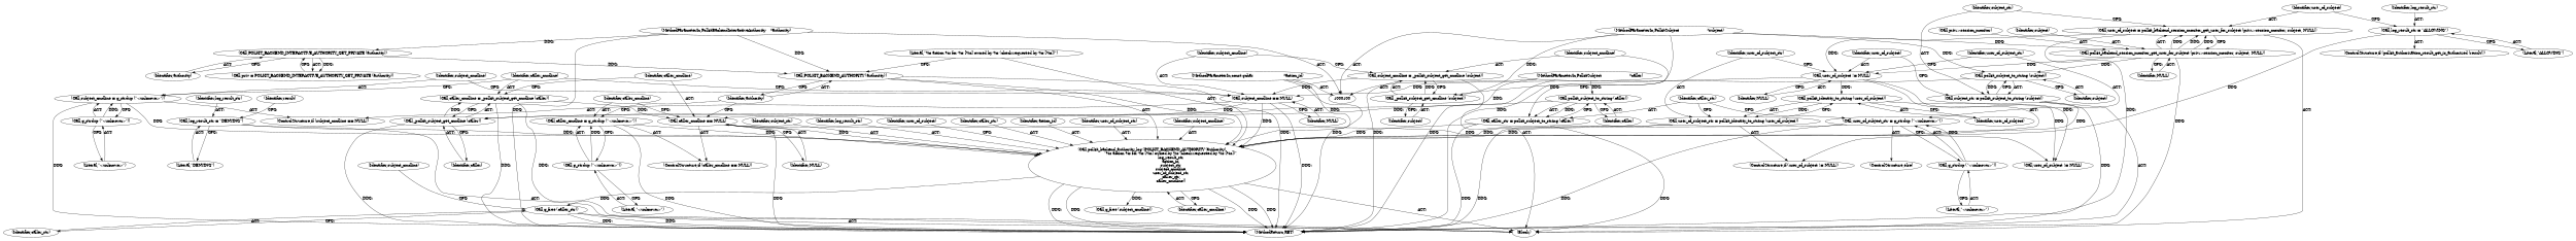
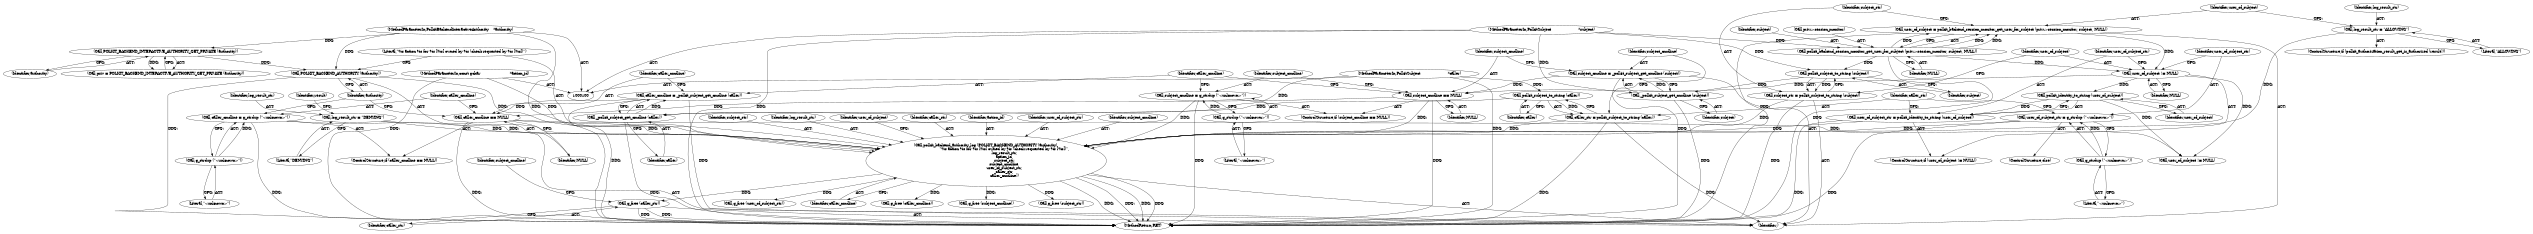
  digraph {
    n1 [label="(Call,g_free (caller_str))"]
-   n2 [label="(Block,)"]
+   n2 [label="(Identifier,)"]
    n3 [label="(MethodReturn,RET)"]
    n4 [label="(Identifier,caller_str)"]
    n5 [label="(Call,polkit_backend_authority_log (POLKIT_BACKEND_AUTHORITY (authority),\n                                \"%s action %s for %s [%s] owned by %s (check requested by %s [%s])\",\n                                log_result_str,\n                                action_id,\n                                subject_str,\n                                subject_cmdline,\n                                user_of_subject_str,\n                                caller_str,\n                                caller_cmdline))"]
    n6 [label="(Identifier,caller_cmdline)"]
+   n7 [label="(Call,g_free (caller_cmdline))"]
    n8 [label="(Call,g_free (subject_cmdline))"]
+   n9 [label="(Call,g_free (subject_str))"]
+   n10 [label="(Call,g_free (user_of_subject_str))"]
    n11 [label="(Call,POLKIT_BACKEND_AUTHORITY (authority))"]
    n12 [label="(Identifier,authority)"]
    n13 [label="(Call,caller_cmdline == NULL)"]
    n14 [label="(Call,caller_cmdline = g_strdup (\"<unknown>\"))"]
    n15 [label="(Call,POLKIT_BACKEND_INTERACTIVE_AUTHORITY_GET_PRIVATE (authority))"]
    n16 [label="(Identifier,authority)"]
    n17 [label="(Call,priv = POLKIT_BACKEND_INTERACTIVE_AUTHORITY_GET_PRIVATE (authority))"]
    n18 [label="(MethodParameterIn,PolkitBackendInteractiveAuthority    *authority)"]
    1000100
    n20 [label="(Call,log_result_str = \"ALLOWING\")"]
    n21 [label="(ControlStructure,if (polkit_authorization_result_get_is_authorized (result)))"]
    n22 [label="(Literal,\"ALLOWING\")"]
    n23 [label="(Call,log_result_str = \"DENYING\")"]
    n24 [label="(Literal,\"DENYING\")"]
    n25 [label="(MethodParameterIn,const gchar                          *action_id)"]
    n26 [label="(Call,subject_str = polkit_subject_to_string (subject))"]
    n27 [label="(Call,polkit_subject_to_string (subject))"]
    n28 [label="(Call,_polkit_subject_get_cmdline (subject))"]
    n29 [label="(Identifier,subject)"]
    n30 [label="(Call,subject_cmdline = _polkit_subject_get_cmdline (subject))"]
    n31 [label="(Identifier,subject)"]
    n32 [label="(Call,polkit_backend_session_monitor_get_user_for_subject (priv->session_monitor, subject, NULL))"]
    n33 [label="(Call,user_of_subject != NULL)"]
    n34 [label="(Call,user_of_subject = polkit_backend_session_monitor_get_user_for_subject (priv->session_monitor, subject, NULL))"]
    n35 [label="(Identifier,NULL)"]
    n36 [label="(Call,subject_cmdline == NULL)"]
    n37 [label="(Call,polkit_identity_to_string (user_of_subject))"]
    n38 [label="(Identifier,NULL)"]
    n39 [label="(ControlStructure,if (user_of_subject != NULL))"]
    n40 [label="(Call,user_of_subject != NULL)"]
    n41 [label="(MethodParameterIn,PolkitSubject                        *subject)"]
    n42 [label="(Call,subject_cmdline = g_strdup (\"<unknown>\"))"]
    n43 [label="(Call,g_strdup (\"<unknown>\"))"]
    n44 [label="(ControlStructure,if (subject_cmdline == NULL))"]
    n45 [label="(Literal,\"<unknown>\")"]
    n46 [label="(Identifier,NULL)"]
    n47 [label="(ControlStructure,if (caller_cmdline == NULL))"]
    n48 [label="(Identifier,NULL)"]
    n49 [label="(Call,user_of_subject_str = polkit_identity_to_string (user_of_subject))"]
    n50 [label="(Identifier,user_of_subject)"]
    n51 [label="(Call,user_of_subject_str = g_strdup (\"<unknown>\"))"]
    n52 [label="(Call,g_strdup (\"<unknown>\"))"]
    n53 [label="(ControlStructure,else)"]
    n54 [label="(Literal,\"<unknown>\")"]
    n55 [label="(Call,caller_str = polkit_subject_to_string (caller))"]
    n56 [label="(Call,polkit_subject_to_string (caller))"]
    n57 [label="(Call,_polkit_subject_get_cmdline (caller))"]
    n58 [label="(Identifier,caller)"]
    n59 [label="(Call,caller_cmdline = _polkit_subject_get_cmdline (caller))"]
    n60 [label="(Identifier,caller)"]
    n61 [label="(MethodParameterIn,PolkitSubject                        *caller)"]
    n62 [label="(Call,g_strdup (\"<unknown>\"))"]
    n63 [label="(Literal,\"<unknown>\")"]
    n64 [label="(Identifier,subject_str)"]
    n65 [label="(Identifier,user_of_subject_str)"]
    n66 [label="(Identifier,subject_str)"]
    n67 [label="(Identifier,log_result_str)"]
    n68 [label="(Identifier,caller_cmdline)"]
    n69 [label="(Identifier,user_of_subject)"]
    n70 [label="(Call,priv->session_monitor)"]
    n71 [label="(Identifier,log_result_str)"]
    n72 [label="(Identifier,caller_cmdline)"]
    n73 [label="(Identifier,user_of_subject)"]
    n74 [label="(Identifier,subject_cmdline)"]
    n75 [label="(Identifier,caller_str)"]
    n76 [label="(Identifier,subject)"]
    n77 [label="(Identifier,log_result_str)"]
    n78 [label="(Identifier,action_id)"]
    n79 [label="(Identifier,user_of_subject_str)"]
    n80 [label="(Identifier,user_of_subject_str)"]
    n81 [label="(Identifier,subject_cmdline)"]
    n82 [label="(Identifier,caller_str)"]
    n83 [label="(Identifier,caller_cmdline)"]
    n84 [label="(Identifier,subject_cmdline)"]
    n85 [label="(Identifier,subject_cmdline)"]
    n86 [label="(Identifier,subject_cmdline)"]
    n87 [label="(Identifier,user_of_subject)"]
    n88 [label="(Identifier,result)"]
    n89 [label="(Literal,\"%s action %s for %s [%s] owned by %s (check requested by %s [%s])\")"]
    n1 -> n2 [label="AST: "]
    n1 -> n3 [label="DDG: "]
    n1 -> n3 [label="DDG: "]
    n1 -> n4 [label="CFG: "]
    n4 -> n1 [label="AST: "]
    n5 -> n1 [label="DDG: "]
    n5 -> n2 [label="AST: "]
    n5 -> n3 [label="DDG: "]
    n5 -> n3 [label="DDG: "]
    n5 -> n3 [label="DDG: "]
    n5 -> n3 [label="DDG: "]
    n5 -> n6 [label="CFG: "]
+   n5 -> n7 [label="DDG: "]
    n5 -> n8 [label="DDG: "]
+   n5 -> n9 [label="DDG: "]
+   n5 -> n10 [label="DDG: "]
    n6 -> n5 [label="AST: "]
    n11 -> n3 [label="DDG: "]
    n11 -> n5 [label="AST: "]
    n11 -> n5 [label="DDG: "]
    n11 -> n12 [label="CFG: "]
    n12 -> n11 [label="AST: "]
    n12 -> n13 [label="CFG: "]
    n12 -> n14 [label="CFG: "]
    n13 -> n3 [label="DDG: "]
    n13 -> n5 [label="DDG: "]
    n13 -> n40 [label="DDG: "]
    n13 -> n47 [label="AST: "]
    n13 -> n48 [label="CFG: "]
    n14 -> n3 [label="DDG: "]
    n14 -> n5 [label="DDG: "]
    n14 -> n47 [label="AST: "]
    n14 -> n62 [label="CFG: "]
    n15 -> n11 [label="DDG: "]
    n15 -> n16 [label="CFG: "]
    n15 -> n17 [label="AST: "]
    n15 -> n17 [label="DDG: "]
    n16 -> n15 [label="AST: "]
    n17 -> n15 [label="CFG: "]
    n18 -> n3 [label="DDG: "]
    n18 -> n11 [label="DDG: "]
    n18 -> n15 [label="DDG: "]
    n18 -> 1000100 [label="AST: "]
    n20 -> n5 [label="DDG: "]
    n20 -> n21 [label="AST: "]
    n20 -> n22 [label="CFG: "]
    n22 -> n20 [label="AST: "]
    n23 -> n2 [label="AST: "]
    n23 -> n5 [label="DDG: "]
    n23 -> n24 [label="CFG: "]
    n24 -> n23 [label="AST: "]
    n25 -> n3 [label="DDG: "]
    n25 -> n5 [label="DDG: "]
    n25 -> 1000100 [label="AST: "]
    n26 -> n2 [label="AST: "]
    n26 -> n3 [label="DDG: "]
    n26 -> n5 [label="DDG: "]
    n26 -> n27 [label="CFG: "]
    n27 -> n26 [label="AST: "]
    n27 -> n26 [label="DDG: "]
    n27 -> n28 [label="DDG: "]
    n27 -> n29 [label="CFG: "]
+   n28 -> n3 [label="DDG: "]
    n28 -> n30 [label="AST: "]
    n28 -> n30 [label="DDG: "]
    n28 -> n31 [label="CFG: "]
    n29 -> n27 [label="AST: "]
    n30 -> n2 [label="AST: "]
    n30 -> n3 [label="DDG: "]
    n30 -> n28 [label="CFG: "]
    n30 -> n36 [label="DDG: "]
    n31 -> n28 [label="AST: "]
    n32 -> n3 [label="DDG: "]
    n32 -> n27 [label="DDG: "]
    n32 -> n33 [label="DDG: "]
    n32 -> n34 [label="AST: "]
    n32 -> n34 [label="DDG: "]
    n32 -> n34 [label="DDG: "]
    n32 -> n34 [label="DDG: "]
    n32 -> n35 [label="CFG: "]
    n33 -> n36 [label="DDG: "]
    n33 -> n37 [label="DDG: "]
    n33 -> n38 [label="CFG: "]
    n33 -> n39 [label="AST: "]
    n33 -> n40 [label="DDG: "]
    n34 -> n2 [label="AST: "]
    n34 -> n3 [label="DDG: "]
    n34 -> n32 [label="CFG: "]
    n34 -> n33 [label="DDG: "]
    n35 -> n32 [label="AST: "]
    n36 -> n3 [label="DDG: "]
    n36 -> n5 [label="DDG: "]
    n36 -> n13 [label="DDG: "]
    n36 -> n44 [label="AST: "]
    n36 -> n46 [label="CFG: "]
    n37 -> n40 [label="DDG: "]
    n37 -> n49 [label="AST: "]
    n37 -> n49 [label="DDG: "]
    n37 -> n50 [label="CFG: "]
    n38 -> n33 [label="AST: "]
    n41 -> n3 [label="DDG: "]
    n41 -> 1000100 [label="AST: "]
    n41 -> n27 [label="DDG: "]
    n41 -> n28 [label="DDG: "]
    n41 -> n32 [label="DDG: "]
    n42 -> n3 [label="DDG: "]
    n42 -> n5 [label="DDG: "]
    n42 -> n43 [label="CFG: "]
    n42 -> n44 [label="AST: "]
    n43 -> n42 [label="AST: "]
    n43 -> n42 [label="DDG: "]
    n43 -> n45 [label="CFG: "]
    n45 -> n43 [label="AST: "]
    n46 -> n36 [label="AST: "]
    n48 -> n13 [label="AST: "]
    n49 -> n3 [label="DDG: "]
    n49 -> n5 [label="DDG: "]
    n49 -> n37 [label="CFG: "]
    n49 -> n39 [label="AST: "]
    n50 -> n37 [label="AST: "]
    n51 -> n3 [label="DDG: "]
    n51 -> n5 [label="DDG: "]
    n51 -> n52 [label="CFG: "]
    n51 -> n53 [label="AST: "]
    n52 -> n51 [label="AST: "]
    n52 -> n51 [label="DDG: "]
    n52 -> n54 [label="CFG: "]
    n54 -> n52 [label="AST: "]
    n55 -> n2 [label="DDG: "]
    n55 -> n3 [label="DDG: "]
    n55 -> n5 [label="DDG: "]
    n55 -> n56 [label="CFG: "]
    n56 -> n55 [label="AST: "]
    n56 -> n55 [label="DDG: "]
    n56 -> n57 [label="DDG: "]
    n56 -> n58 [label="CFG: "]
    n57 -> n3 [label="DDG: "]
    n57 -> n59 [label="AST: "]
    n57 -> n59 [label="DDG: "]
    n57 -> n60 [label="CFG: "]
    n58 -> n56 [label="AST: "]
    n59 -> n2 [label="DDG: "]
    n59 -> n3 [label="DDG: "]
    n59 -> n13 [label="DDG: "]
    n59 -> n57 [label="CFG: "]
    n60 -> n57 [label="AST: "]
    n61 -> n3 [label="DDG: "]
    n61 -> 1000100 [label="AST: "]
    n61 -> n56 [label="DDG: "]
    n61 -> n57 [label="DDG: "]
    n62 -> n14 [label="AST: "]
    n62 -> n14 [label="DDG: "]
    n62 -> n63 [label="CFG: "]
    n63 -> n62 [label="AST: "]
    n64 -> n26 [label="AST: "]
    n64 -> n34 [label="CFG: "]
    n65 -> n33 [label="CFG: "]
    n65 -> n51 [label="AST: "]
    n66 -> n5 [label="AST: "]
    n67 -> n5 [label="AST: "]
    n68 -> n13 [label="CFG: "]
    n68 -> n14 [label="AST: "]
    n69 -> n20 [label="CFG: "]
    n69 -> n34 [label="AST: "]
    n70 -> n32 [label="AST: "]
    n71 -> n23 [label="AST: "]
    n72 -> n13 [label="AST: "]
    n72 -> n59 [label="CFG: "]
    n73 -> n5 [label="CFG: "]
    n74 -> n30 [label="CFG: "]
    n74 -> n36 [label="AST: "]
    n75 -> n5 [label="AST: "]
    n76 -> n32 [label="AST: "]
    n77 -> n20 [label="AST: "]
    n78 -> n5 [label="AST: "]
    n79 -> n33 [label="CFG: "]
    n79 -> n49 [label="AST: "]
    n80 -> n5 [label="AST: "]
    n81 -> n36 [label="CFG: "]
    n81 -> n42 [label="AST: "]
    n82 -> n49 [label="CFG: "]
    n82 -> n51 [label="CFG: "]
    n82 -> n55 [label="AST: "]
    n83 -> n36 [label="CFG: "]
    n83 -> n42 [label="CFG: "]
    n83 -> n59 [label="AST: "]
    n84 -> n1 [label="CFG: "]
    n85 -> n5 [label="AST: "]
    n86 -> n30 [label="AST: "]
    n86 -> n55 [label="CFG: "]
    n87 -> n26 [label="CFG: "]
    n87 -> n33 [label="AST: "]
    n88 -> n23 [label="CFG: "]
    n89 -> n5 [label="AST: "]
    n89 -> n11 [label="CFG: "]
  }
